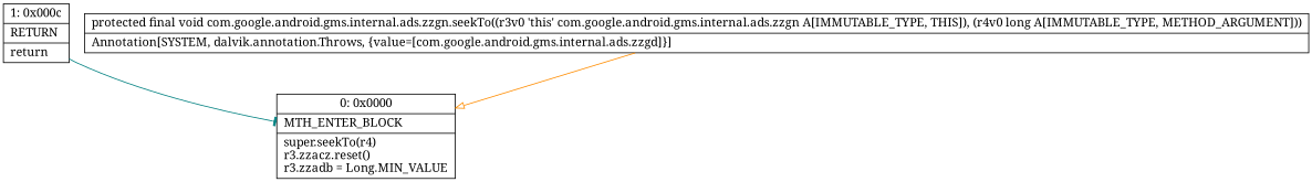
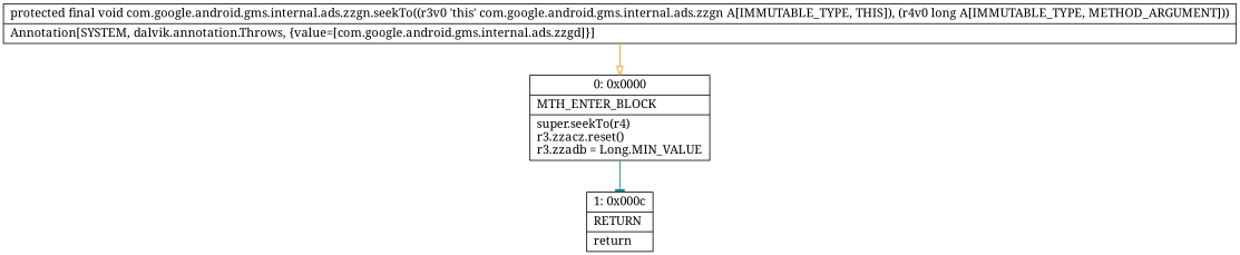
  digraph {
    fontname="Noto Serif"
    node [shape=record fontname="Noto Serif"]
    edge [style=solid fontname="Noto Serif"]
    n1 [label="{0\:\ 0x0000|MTH_ENTER_BLOCK\l|super.seekTo(r4)\lr3.zzacz.reset()\lr3.zzadb = Long.MIN_VALUE\l}"]
    n2 [label="{1\:\ 0x000c|RETURN\l|return\l}"]
    n3 [label="{protected final void com.google.android.gms.internal.ads.zzgn.seekTo((r3v0 'this' com.google.android.gms.internal.ads.zzgn A[IMMUTABLE_TYPE, THIS]), (r4v0 long A[IMMUTABLE_TYPE, METHOD_ARGUMENT]))  | Annotation[SYSTEM, dalvik.annotation.Throws, \{value=[com.google.android.gms.internal.ads.zzgd]\}]\l}"]
-   n2 -> n1 [color=teal arrowhead=tee]
+   n1 -> n2 [color=teal arrowhead=tee]
    n3 -> n1 [color=darkorange arrowhead=onormal]
  }
